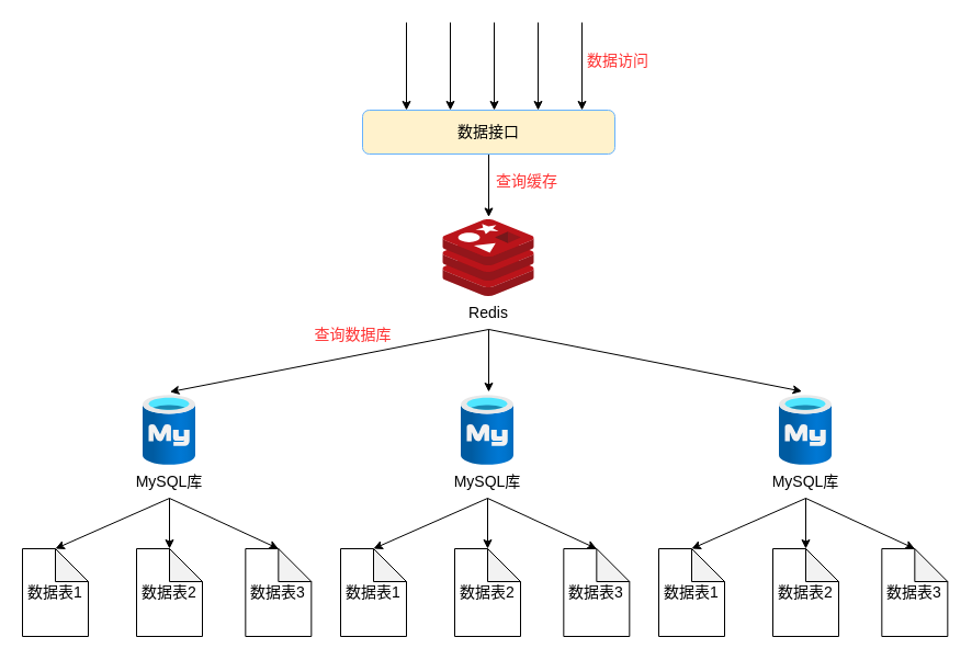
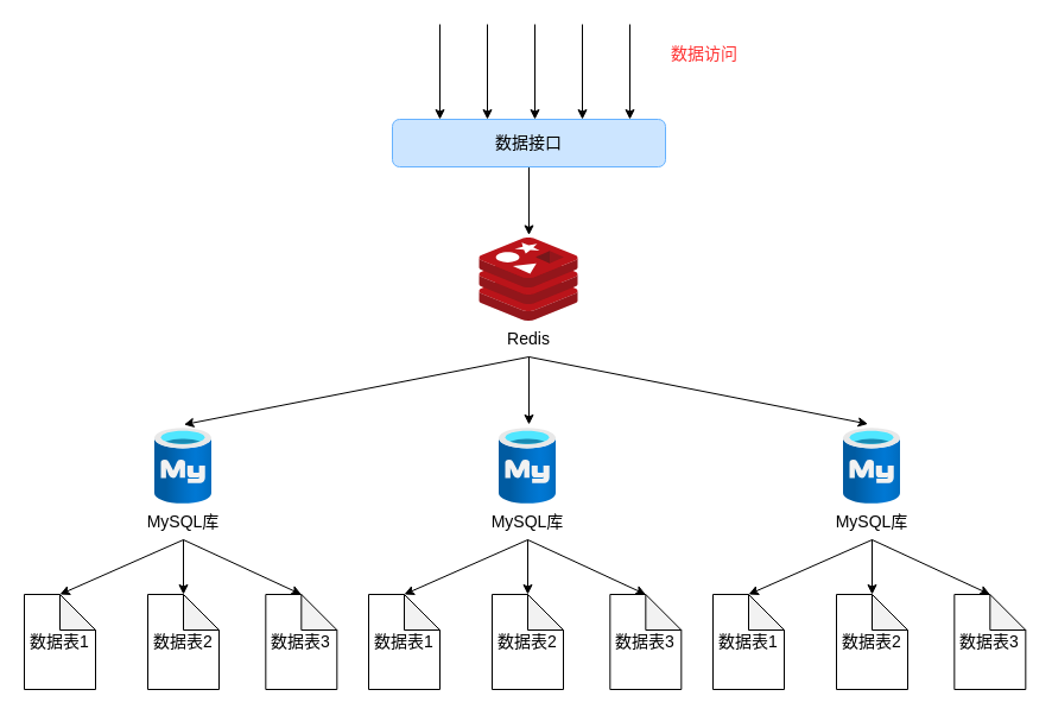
  <mxCell id="0" />
  <mxCell id="1" parent="0" />
  <mxCell id="2" style="edgeStyle=orthogonalEdgeStyle;rounded=0;orthogonalLoop=1;jettySize=auto;html=1;exitX=0.5;exitY=1;exitDx=0;exitDy=0;entryX=0.5;entryY=-0.036;entryDx=0;entryDy=0;entryPerimeter=0;" edge="1" parent="1" source="3" target="11"><mxGeometry relative="1" as="geometry" /></mxCell>
- <mxCell id="3" value="&lt;font style=&quot;font-size: 14px;&quot;&gt;数据接口&lt;/font&gt;" style="rounded=1;whiteSpace=wrap;html=1;fillColor=#fff2cc;strokeColor=#66B2FF;" vertex="1" parent="1"><mxGeometry x="330" y="100" width="230" height="40" as="geometry" /></mxCell>
+ <mxCell id="3" value="&lt;font style=&quot;font-size: 14px;&quot;&gt;数据接口&lt;/font&gt;" style="rounded=1;whiteSpace=wrap;html=1;fillColor=#CCE5FF;strokeColor=#66B2FF;" vertex="1" parent="1"><mxGeometry x="330" y="100" width="230" height="40" as="geometry" /></mxCell>
  <mxCell id="4" value="" style="endArrow=classic;html=1;rounded=0;" edge="1" parent="1"><mxGeometry width="50" height="50" relative="1" as="geometry"><mxPoint x="370" y="20" as="sourcePoint" /><mxPoint x="370" y="100" as="targetPoint" /></mxGeometry></mxCell>
  <mxCell id="5" value="" style="endArrow=classic;html=1;rounded=0;" edge="1" parent="1"><mxGeometry width="50" height="50" relative="1" as="geometry"><mxPoint x="410" y="20" as="sourcePoint" /><mxPoint x="410" y="100" as="targetPoint" /></mxGeometry></mxCell>
  <mxCell id="6" value="" style="endArrow=classic;html=1;rounded=0;" edge="1" parent="1"><mxGeometry width="50" height="50" relative="1" as="geometry"><mxPoint x="450" y="20" as="sourcePoint" /><mxPoint x="450" y="100" as="targetPoint" /></mxGeometry></mxCell>
  <mxCell id="7" value="" style="endArrow=classic;html=1;rounded=0;" edge="1" parent="1"><mxGeometry width="50" height="50" relative="1" as="geometry"><mxPoint x="490" y="20" as="sourcePoint" /><mxPoint x="490" y="100" as="targetPoint" /></mxGeometry></mxCell>
  <mxCell id="8" value="" style="endArrow=classic;html=1;rounded=0;" edge="1" parent="1"><mxGeometry width="50" height="50" relative="1" as="geometry"><mxPoint x="530" y="20" as="sourcePoint" /><mxPoint x="530" y="100" as="targetPoint" /></mxGeometry></mxCell>
- <mxCell id="9" value="&lt;font style=&quot;font-size: 14px;&quot;&gt;数据访问&lt;/font&gt;" style="text;html=1;strokeColor=none;fillColor=none;align=center;verticalAlign=middle;whiteSpace=wrap;rounded=0;fontColor=#FF3333;" vertex="1" parent="1"><mxGeometry x="533" y="40" width="60" height="30" as="geometry" /></mxCell>
+ <mxCell id="9" value="&lt;font style=&quot;font-size: 14px;&quot;&gt;数据访问&lt;/font&gt;" style="text;html=1;strokeColor=none;fillColor=none;align=center;verticalAlign=middle;whiteSpace=wrap;rounded=0;fontColor=#FF3333;" vertex="1" parent="1"><mxGeometry x="563" y="30" width="60" height="30" as="geometry" /></mxCell>
  <mxCell id="10" value="" style="group" vertex="1" connectable="0" parent="1"><mxGeometry x="403.34" y="200" width="83.33" height="100" as="geometry" /></mxCell>
  <mxCell id="11" value="" style="image;sketch=0;aspect=fixed;html=1;points=[];align=center;fontSize=12;image=img/lib/mscae/Cache_Redis_Product.svg;" vertex="1" parent="10"><mxGeometry width="83.33" height="70" as="geometry" /></mxCell>
  <mxCell id="12" value="&lt;font style=&quot;font-size: 14px;&quot;&gt;Redis&lt;/font&gt;" style="text;html=1;strokeColor=none;fillColor=none;align=center;verticalAlign=middle;whiteSpace=wrap;rounded=0;" vertex="1" parent="10"><mxGeometry x="11.66" y="70" width="60" height="30" as="geometry" /></mxCell>
  <mxCell id="13" value="" style="group" vertex="1" connectable="0" parent="1"><mxGeometry x="20" y="360" width="263.34" height="220" as="geometry" /></mxCell>
  <mxCell id="14" value="" style="group" vertex="1" connectable="0" parent="13"><mxGeometry x="98" width="72" height="94" as="geometry" /></mxCell>
  <mxCell id="15" value="" style="image;aspect=fixed;html=1;points=[];align=center;fontSize=12;image=img/lib/azure2/databases/Azure_Database_MySQL_Server.svg;" vertex="1" parent="14"><mxGeometry x="12" width="48" height="64" as="geometry" /></mxCell>
  <mxCell id="16" value="&lt;font style=&quot;font-size: 14px;&quot;&gt;MySQL库&lt;/font&gt;" style="text;html=1;strokeColor=none;fillColor=none;align=center;verticalAlign=middle;whiteSpace=wrap;rounded=0;" vertex="1" parent="14"><mxGeometry y="64" width="72" height="30" as="geometry" /></mxCell>
  <mxCell id="17" value="&lt;font style=&quot;font-size: 14px;&quot;&gt;数据表1&lt;/font&gt;" style="shape=note;whiteSpace=wrap;html=1;backgroundOutline=1;darkOpacity=0.05;" vertex="1" parent="13"><mxGeometry y="140" width="60" height="80" as="geometry" /></mxCell>
  <mxCell id="18" value="&lt;font style=&quot;font-size: 14px;&quot;&gt;数据表2&lt;/font&gt;" style="shape=note;whiteSpace=wrap;html=1;backgroundOutline=1;darkOpacity=0.05;" vertex="1" parent="13"><mxGeometry x="104" y="140" width="60" height="80" as="geometry" /></mxCell>
  <mxCell id="19" value="&lt;font style=&quot;font-size: 14px;&quot;&gt;数据表3&lt;/font&gt;" style="shape=note;whiteSpace=wrap;html=1;backgroundOutline=1;darkOpacity=0.05;" vertex="1" parent="13"><mxGeometry x="203.34" y="140" width="60" height="80" as="geometry" /></mxCell>
  <mxCell id="20" style="edgeStyle=orthogonalEdgeStyle;rounded=0;orthogonalLoop=1;jettySize=auto;html=1;entryX=0;entryY=0;entryDx=30;entryDy=0;entryPerimeter=0;" edge="1" parent="13" source="16" target="18"><mxGeometry relative="1" as="geometry" /></mxCell>
  <mxCell id="21" style="rounded=0;orthogonalLoop=1;jettySize=auto;html=1;exitX=0.5;exitY=1;exitDx=0;exitDy=0;entryX=0;entryY=0;entryDx=30;entryDy=0;entryPerimeter=0;" edge="1" parent="13" source="16" target="17"><mxGeometry relative="1" as="geometry" /></mxCell>
  <mxCell id="22" style="rounded=0;orthogonalLoop=1;jettySize=auto;html=1;exitX=0.5;exitY=1;exitDx=0;exitDy=0;entryX=0;entryY=0;entryDx=30;entryDy=0;entryPerimeter=0;" edge="1" parent="13" source="16" target="19"><mxGeometry relative="1" as="geometry" /></mxCell>
  <mxCell id="23" value="" style="group" vertex="1" connectable="0" parent="1"><mxGeometry x="310" y="360" width="263.34" height="220" as="geometry" /></mxCell>
  <mxCell id="24" value="" style="group" vertex="1" connectable="0" parent="23"><mxGeometry x="98" width="72" height="94" as="geometry" /></mxCell>
  <mxCell id="25" value="" style="image;aspect=fixed;html=1;points=[];align=center;fontSize=12;image=img/lib/azure2/databases/Azure_Database_MySQL_Server.svg;" vertex="1" parent="24"><mxGeometry x="12" width="48" height="64" as="geometry" /></mxCell>
  <mxCell id="26" value="&lt;font style=&quot;font-size: 14px;&quot;&gt;MySQL库&lt;/font&gt;" style="text;html=1;strokeColor=none;fillColor=none;align=center;verticalAlign=middle;whiteSpace=wrap;rounded=0;" vertex="1" parent="24"><mxGeometry y="64" width="72" height="30" as="geometry" /></mxCell>
  <mxCell id="27" value="&lt;font style=&quot;font-size: 14px;&quot;&gt;数据表1&lt;/font&gt;" style="shape=note;whiteSpace=wrap;html=1;backgroundOutline=1;darkOpacity=0.05;" vertex="1" parent="23"><mxGeometry y="140" width="60" height="80" as="geometry" /></mxCell>
  <mxCell id="28" value="&lt;font style=&quot;font-size: 14px;&quot;&gt;数据表2&lt;/font&gt;" style="shape=note;whiteSpace=wrap;html=1;backgroundOutline=1;darkOpacity=0.05;" vertex="1" parent="23"><mxGeometry x="104" y="140" width="60" height="80" as="geometry" /></mxCell>
  <mxCell id="29" value="&lt;font style=&quot;font-size: 14px;&quot;&gt;数据表3&lt;/font&gt;" style="shape=note;whiteSpace=wrap;html=1;backgroundOutline=1;darkOpacity=0.05;" vertex="1" parent="23"><mxGeometry x="203.34" y="140" width="60" height="80" as="geometry" /></mxCell>
  <mxCell id="30" style="edgeStyle=orthogonalEdgeStyle;rounded=0;orthogonalLoop=1;jettySize=auto;html=1;entryX=0;entryY=0;entryDx=30;entryDy=0;entryPerimeter=0;" edge="1" parent="23" source="26" target="28"><mxGeometry relative="1" as="geometry" /></mxCell>
  <mxCell id="31" style="rounded=0;orthogonalLoop=1;jettySize=auto;html=1;exitX=0.5;exitY=1;exitDx=0;exitDy=0;entryX=0;entryY=0;entryDx=30;entryDy=0;entryPerimeter=0;" edge="1" parent="23" source="26" target="27"><mxGeometry relative="1" as="geometry" /></mxCell>
  <mxCell id="32" style="rounded=0;orthogonalLoop=1;jettySize=auto;html=1;exitX=0.5;exitY=1;exitDx=0;exitDy=0;entryX=0;entryY=0;entryDx=30;entryDy=0;entryPerimeter=0;" edge="1" parent="23" source="26" target="29"><mxGeometry relative="1" as="geometry" /></mxCell>
  <mxCell id="33" value="" style="group" vertex="1" connectable="0" parent="1"><mxGeometry x="600" y="360" width="263.34" height="220" as="geometry" /></mxCell>
  <mxCell id="34" value="" style="group" vertex="1" connectable="0" parent="33"><mxGeometry x="98" width="72" height="94" as="geometry" /></mxCell>
  <mxCell id="35" value="" style="image;aspect=fixed;html=1;points=[];align=center;fontSize=12;image=img/lib/azure2/databases/Azure_Database_MySQL_Server.svg;" vertex="1" parent="34"><mxGeometry x="12" width="48" height="64" as="geometry" /></mxCell>
  <mxCell id="36" value="&lt;font style=&quot;font-size: 14px;&quot;&gt;MySQL库&lt;/font&gt;" style="text;html=1;strokeColor=none;fillColor=none;align=center;verticalAlign=middle;whiteSpace=wrap;rounded=0;" vertex="1" parent="34"><mxGeometry y="64" width="72" height="30" as="geometry" /></mxCell>
  <mxCell id="37" value="&lt;font style=&quot;font-size: 14px;&quot;&gt;数据表1&lt;/font&gt;" style="shape=note;whiteSpace=wrap;html=1;backgroundOutline=1;darkOpacity=0.05;" vertex="1" parent="33"><mxGeometry y="140" width="60" height="80" as="geometry" /></mxCell>
  <mxCell id="38" value="&lt;font style=&quot;font-size: 14px;&quot;&gt;数据表2&lt;/font&gt;" style="shape=note;whiteSpace=wrap;html=1;backgroundOutline=1;darkOpacity=0.05;" vertex="1" parent="33"><mxGeometry x="104" y="140" width="60" height="80" as="geometry" /></mxCell>
  <mxCell id="39" value="&lt;font style=&quot;font-size: 14px;&quot;&gt;数据表3&lt;/font&gt;" style="shape=note;whiteSpace=wrap;html=1;backgroundOutline=1;darkOpacity=0.05;" vertex="1" parent="33"><mxGeometry x="203.34" y="140" width="60" height="80" as="geometry" /></mxCell>
  <mxCell id="40" style="edgeStyle=orthogonalEdgeStyle;rounded=0;orthogonalLoop=1;jettySize=auto;html=1;entryX=0;entryY=0;entryDx=30;entryDy=0;entryPerimeter=0;" edge="1" parent="33" source="36" target="38"><mxGeometry relative="1" as="geometry" /></mxCell>
  <mxCell id="41" style="rounded=0;orthogonalLoop=1;jettySize=auto;html=1;exitX=0.5;exitY=1;exitDx=0;exitDy=0;entryX=0;entryY=0;entryDx=30;entryDy=0;entryPerimeter=0;" edge="1" parent="33" source="36" target="37"><mxGeometry relative="1" as="geometry" /></mxCell>
  <mxCell id="42" style="rounded=0;orthogonalLoop=1;jettySize=auto;html=1;exitX=0.5;exitY=1;exitDx=0;exitDy=0;entryX=0;entryY=0;entryDx=30;entryDy=0;entryPerimeter=0;" edge="1" parent="33" source="36" target="39"><mxGeometry relative="1" as="geometry" /></mxCell>
  <mxCell id="43" style="edgeStyle=orthogonalEdgeStyle;rounded=0;orthogonalLoop=1;jettySize=auto;html=1;entryX=0.521;entryY=-0.047;entryDx=0;entryDy=0;entryPerimeter=0;exitX=0.5;exitY=1;exitDx=0;exitDy=0;" edge="1" parent="1" source="12" target="25"><mxGeometry relative="1" as="geometry"><mxPoint x="445.008" y="320" as="sourcePoint" /></mxGeometry></mxCell>
  <mxCell id="44" style="rounded=0;orthogonalLoop=1;jettySize=auto;html=1;exitX=0.5;exitY=1;exitDx=0;exitDy=0;entryX=0.51;entryY=-0.047;entryDx=0;entryDy=0;entryPerimeter=0;" edge="1" parent="1" source="12" target="15"><mxGeometry relative="1" as="geometry"><mxPoint x="445" y="320" as="sourcePoint" /></mxGeometry></mxCell>
  <mxCell id="45" style="rounded=0;orthogonalLoop=1;jettySize=auto;html=1;exitX=0.5;exitY=1;exitDx=0;exitDy=0;entryX=0.427;entryY=-0.055;entryDx=0;entryDy=0;entryPerimeter=0;" edge="1" parent="1" source="12" target="35"><mxGeometry relative="1" as="geometry"><mxPoint x="445" y="320" as="sourcePoint" /></mxGeometry></mxCell>
- <mxCell id="46" value="&lt;font style=&quot;font-size: 14px;&quot;&gt;查询缓存&lt;/font&gt;" style="text;html=1;strokeColor=none;fillColor=none;align=center;verticalAlign=middle;whiteSpace=wrap;rounded=0;fontColor=#FF3333;" vertex="1" parent="1"><mxGeometry x="450" y="150" width="60" height="30" as="geometry" /></mxCell>
- <mxCell id="47" value="&lt;font style=&quot;font-size: 14px;&quot;&gt;查询数据库&lt;/font&gt;" style="text;html=1;strokeColor=none;fillColor=none;align=center;verticalAlign=middle;whiteSpace=wrap;rounded=0;fontColor=#FF3333;" vertex="1" parent="1"><mxGeometry x="283.34" y="290" width="76.66" height="30" as="geometry" /></mxCell>
